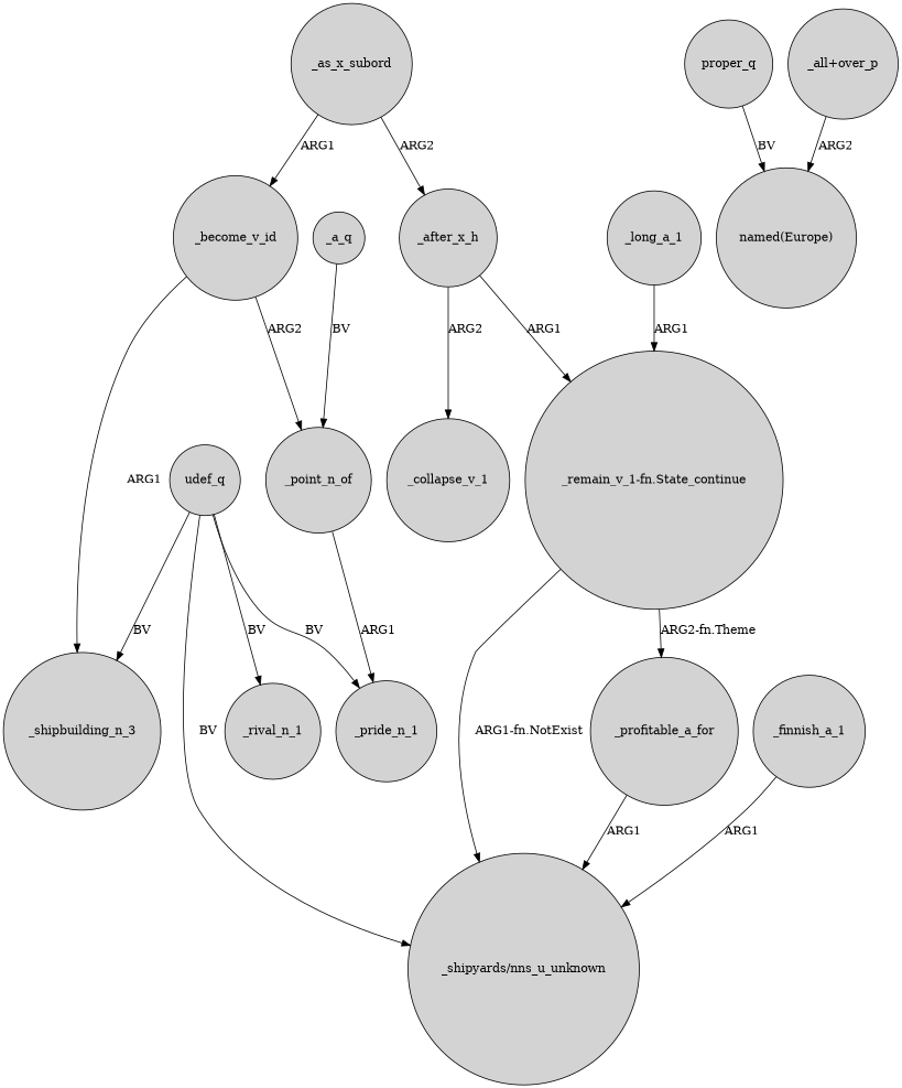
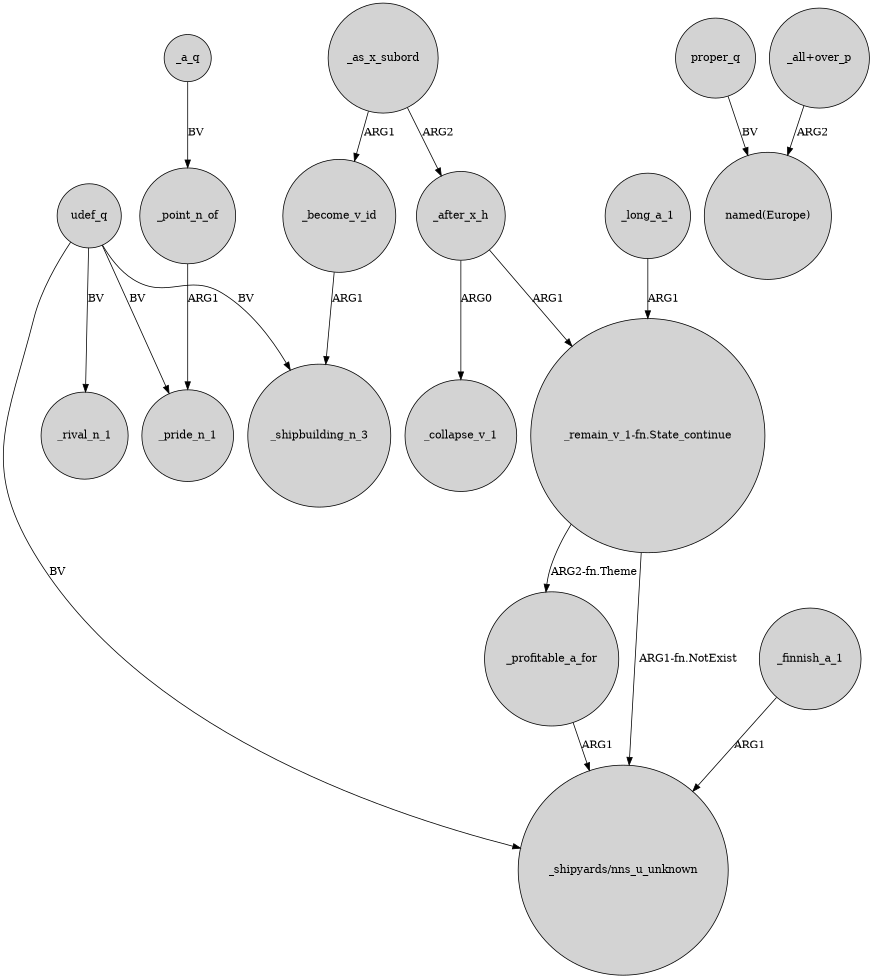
  digraph {
    node [shape=circle style=filled]
    _become_v_id
    _point_n_of
    n3 [label=_shipbuilding_n_3]
    _pride_n_1
    udef_q
    "_shipyards/nns_u_unknown"
    _rival_n_1
    "_remain_v_1-fn.State_continue"
    _profitable_a_for
    _finnish_a_1
    _a_q
    _after_x_h
    _collapse_v_1
    _as_x_subord
    proper_q
    "named(Europe)"
    "_all+over_p"
    _long_a_1
-   _become_v_id -> _point_n_of [label=ARG2]
    _become_v_id -> n3 [label=ARG1]
    _point_n_of -> _pride_n_1 [label=ARG1]
    udef_q -> n3 [label=BV]
    udef_q -> _pride_n_1 [label=BV]
    udef_q -> "_shipyards/nns_u_unknown" [label=BV]
    udef_q -> _rival_n_1 [label=BV]
    "_remain_v_1-fn.State_continue" -> "_shipyards/nns_u_unknown" [label="ARG1-fn.NotExist"]
    "_remain_v_1-fn.State_continue" -> _profitable_a_for [label="ARG2-fn.Theme"]
    _profitable_a_for -> "_shipyards/nns_u_unknown" [label=ARG1]
    _finnish_a_1 -> "_shipyards/nns_u_unknown" [label=ARG1]
    _a_q -> _point_n_of [label=BV]
    _after_x_h -> "_remain_v_1-fn.State_continue" [label=ARG1]
-   _after_x_h -> _collapse_v_1 [label=ARG2]
+   _after_x_h -> _collapse_v_1 [label=ARG0]
    _as_x_subord -> _become_v_id [label=ARG1]
    _as_x_subord -> _after_x_h [label=ARG2]
    proper_q -> "named(Europe)" [label=BV]
    "_all+over_p" -> "named(Europe)" [label=ARG2]
    _long_a_1 -> "_remain_v_1-fn.State_continue" [label=ARG1]
  }
